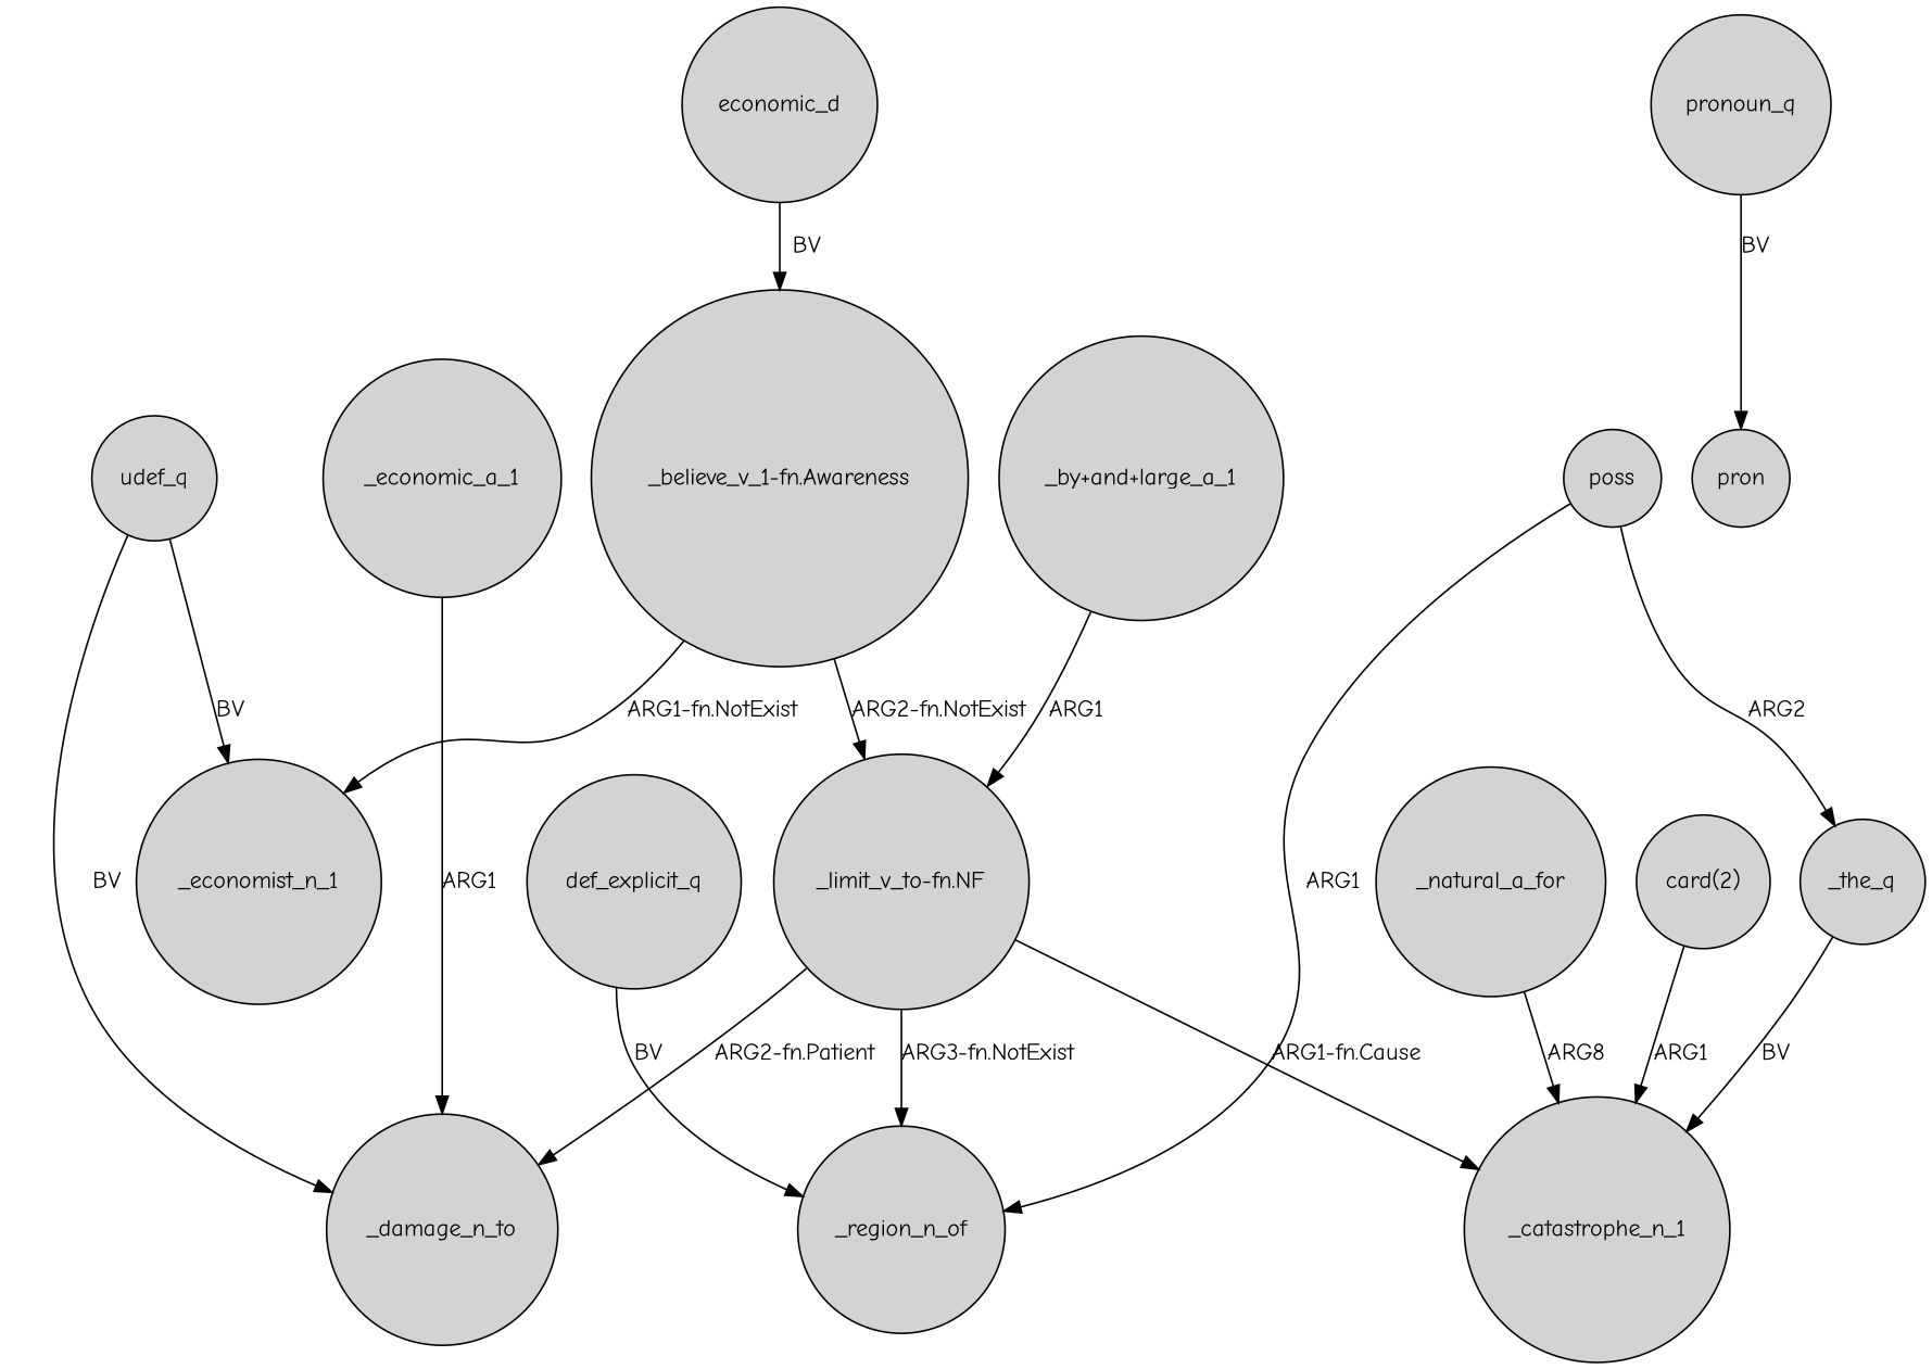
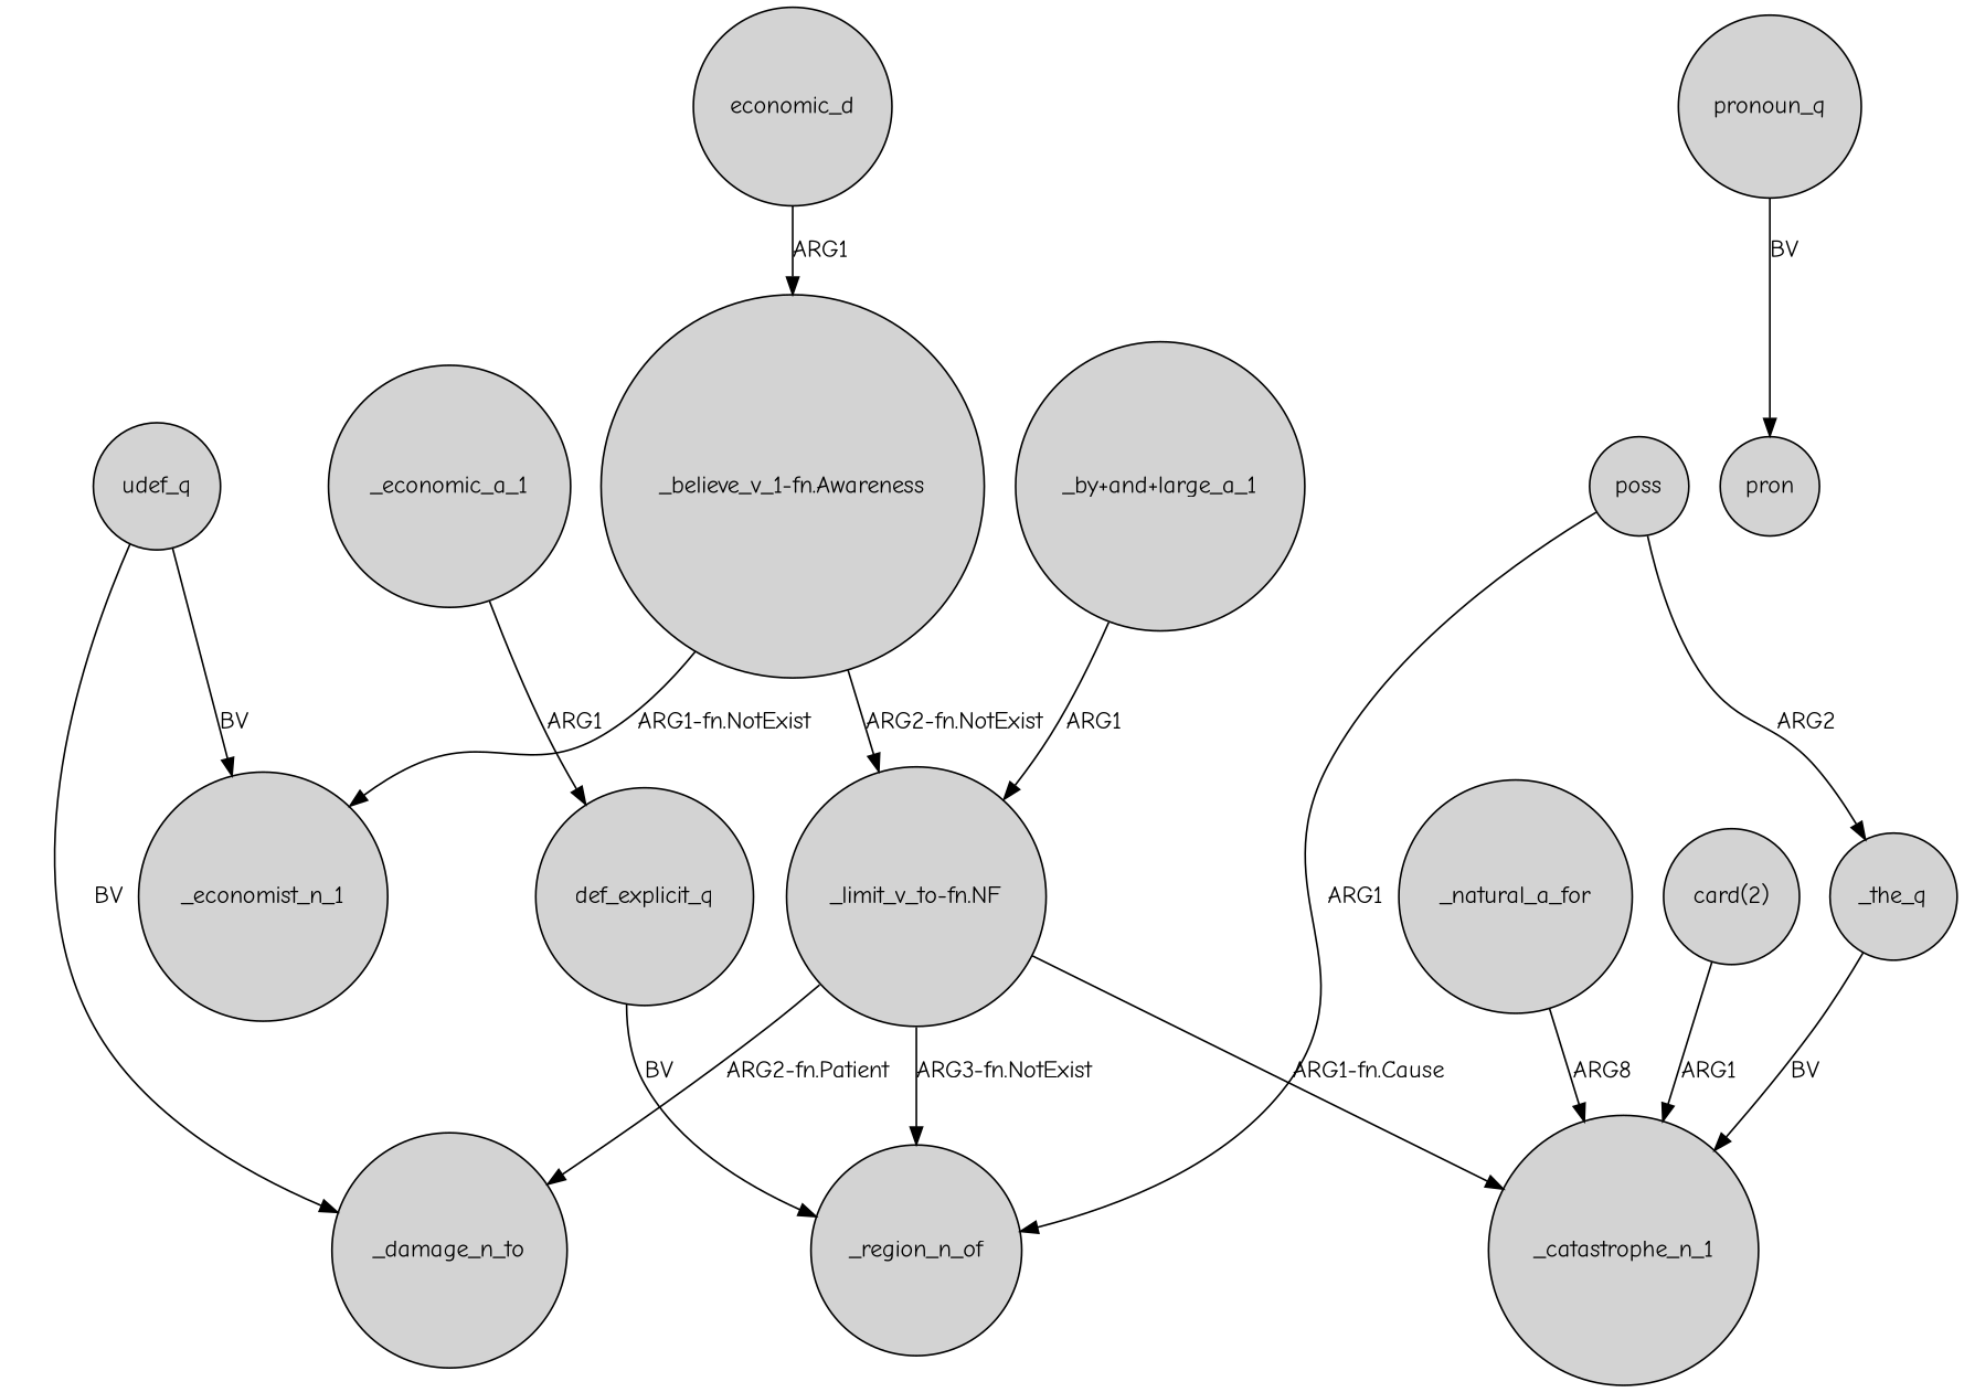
  digraph {
    fontname="Comic Neue"
    node [fontname="Comic Neue" shape=circle style=filled]
    edge [fontname="Comic Neue"]
    "_believe_v_1-fn.Awareness"
    _economist_n_1
    "_limit_v_to-fn.NF"
    _damage_n_to
    _region_n_of
    _catastrophe_n_1
    "_by+and+large_a_1"
    _economic_a_1
    def_explicit_q
    udef_q
    poss
    _the_q
    pronoun_q
    pron
    n15 [label=economic_d]
    "card(2)"
    _natural_a_for
    "_believe_v_1-fn.Awareness" -> _economist_n_1 [label="ARG1-fn.NotExist"]
    "_believe_v_1-fn.Awareness" -> "_limit_v_to-fn.NF" [label="ARG2-fn.NotExist"]
    "_limit_v_to-fn.NF" -> _damage_n_to [label="ARG2-fn.Patient"]
    "_limit_v_to-fn.NF" -> _region_n_of [label="ARG3-fn.NotExist"]
    "_limit_v_to-fn.NF" -> _catastrophe_n_1 [label="ARG1-fn.Cause"]
    "_by+and+large_a_1" -> "_limit_v_to-fn.NF" [label=ARG1]
-   _economic_a_1 -> _damage_n_to [label=ARG1]
+   _economic_a_1 -> def_explicit_q [label=ARG1]
    def_explicit_q -> _region_n_of [label=BV]
    udef_q -> _economist_n_1 [label=BV]
    udef_q -> _damage_n_to [label=BV]
    poss -> _region_n_of [label=ARG1]
    poss -> _the_q [label=ARG2]
    _the_q -> _catastrophe_n_1 [label=BV]
    pronoun_q -> pron [label=BV]
-   n15 -> "_believe_v_1-fn.Awareness" [label=BV]
+   n15 -> "_believe_v_1-fn.Awareness" [label=ARG1]
    "card(2)" -> _catastrophe_n_1 [label=ARG1]
    _natural_a_for -> _catastrophe_n_1 [label=ARG8]
  }
